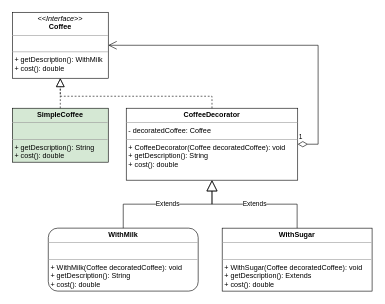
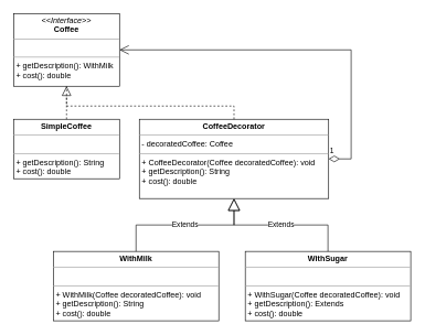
  <mxCell id="0" />
  <mxCell id="1" parent="0" />
  <mxCell id="2" value="&lt;p style=&quot;margin:0px;margin-top:4px;text-align:center;&quot;&gt;&lt;i&gt;&amp;lt;&amp;lt;Interface&amp;gt;&amp;gt;&lt;/i&gt;&lt;br&gt;&lt;b&gt;Coffee&lt;/b&gt;&lt;br&gt;&lt;/p&gt;&lt;hr size=&quot;1&quot;&gt;&lt;p style=&quot;margin:0px;margin-left:4px;&quot;&gt;&amp;nbsp;&lt;/p&gt;&lt;hr size=&quot;1&quot;&gt;&lt;p style=&quot;margin:0px;margin-left:4px;&quot;&gt;+ getDescription(): WithMilk&lt;br&gt;+ cost(): double&lt;/p&gt;" style="verticalAlign=top;align=left;overflow=fill;fontSize=12;fontFamily=Helvetica;html=1;whiteSpace=wrap;" vertex="1" parent="1"><mxGeometry x="20" y="20" width="160" height="110" as="geometry" /></mxCell>
- <mxCell id="3" value="&lt;p style=&quot;margin:0px;margin-top:4px;text-align:center;&quot;&gt;&lt;b&gt;SimpleCoffee&lt;/b&gt;&lt;br&gt;&lt;/p&gt;&lt;hr size=&quot;1&quot;&gt;&lt;p style=&quot;margin:0px;margin-left:4px;&quot;&gt;&amp;nbsp;&lt;/p&gt;&lt;hr size=&quot;1&quot;&gt;&lt;p style=&quot;margin:0px;margin-left:4px;&quot;&gt;+ getDescription(): String&lt;br style=&quot;border-color: var(--border-color);&quot;&gt;+ cost(): double&lt;br&gt;&lt;/p&gt;" style="verticalAlign=top;align=left;overflow=fill;fontSize=12;fontFamily=Helvetica;html=1;whiteSpace=wrap;fillColor=#d5e8d4;" vertex="1" parent="1"><mxGeometry x="20" y="180" width="160" height="90" as="geometry" /></mxCell>
- <mxCell id="4" value="" style="endArrow=block;dashed=1;endFill=0;endSize=12;html=1;rounded=0;exitX=0.5;exitY=0;exitDx=0;exitDy=0;entryX=0.5;entryY=1;entryDx=0;entryDy=0;" edge="1" parent="1" source="3" target="2"><mxGeometry width="160" relative="1" as="geometry"><mxPoint x="70" y="150" as="sourcePoint" /><mxPoint x="230" y="150" as="targetPoint" /></mxGeometry></mxCell>
+ <mxCell id="3" value="&lt;p style=&quot;margin:0px;margin-top:4px;text-align:center;&quot;&gt;&lt;b&gt;SimpleCoffee&lt;/b&gt;&lt;br&gt;&lt;/p&gt;&lt;hr size=&quot;1&quot;&gt;&lt;p style=&quot;margin:0px;margin-left:4px;&quot;&gt;&amp;nbsp;&lt;/p&gt;&lt;hr size=&quot;1&quot;&gt;&lt;p style=&quot;margin:0px;margin-left:4px;&quot;&gt;+ getDescription(): String&lt;br style=&quot;border-color: var(--border-color);&quot;&gt;+ cost(): double&lt;br&gt;&lt;/p&gt;" style="verticalAlign=top;align=left;overflow=fill;fontSize=12;fontFamily=Helvetica;html=1;whiteSpace=wrap;" vertex="1" parent="1"><mxGeometry x="20" y="180" width="160" height="90" as="geometry" /></mxCell>
+ <mxCell id="4" value="" style="endArrow=none;dashed=1;endFill=0;endSize=12;html=1;rounded=0;exitX=0.5;exitY=0;exitDx=0;exitDy=0;entryX=0.5;entryY=1;entryDx=0;entryDy=0;" edge="1" parent="1" source="3" target="2"><mxGeometry width="160" relative="1" as="geometry"><mxPoint x="70" y="150" as="sourcePoint" /><mxPoint x="230" y="150" as="targetPoint" /></mxGeometry></mxCell>
  <mxCell id="5" value="&lt;p style=&quot;margin:0px;margin-top:4px;text-align:center;&quot;&gt;&lt;b&gt;CoffeeDecorator&lt;/b&gt;&lt;br&gt;&lt;/p&gt;&lt;hr size=&quot;1&quot;&gt;&lt;p style=&quot;margin:0px;margin-left:4px;&quot;&gt;- decoratedCoffee: Coffee&lt;/p&gt;&lt;hr size=&quot;1&quot;&gt;&lt;p style=&quot;margin:0px;margin-left:4px;&quot;&gt;+ CoffeeDecorator(Coffee decoratedCoffee): void&lt;/p&gt;&lt;p style=&quot;margin:0px;margin-left:4px;&quot;&gt;+&amp;nbsp;getDescription(): String&lt;/p&gt;&lt;p style=&quot;margin:0px;margin-left:4px;&quot;&gt;+ cost(): double&lt;br&gt;&lt;/p&gt;" style="verticalAlign=top;align=left;overflow=fill;fontSize=12;fontFamily=Helvetica;html=1;whiteSpace=wrap;" vertex="1" parent="1"><mxGeometry x="210" y="180" width="286" height="120" as="geometry" /></mxCell>
  <mxCell id="6" value="" style="endArrow=block;dashed=1;endFill=0;endSize=12;html=1;rounded=0;exitX=0.5;exitY=0;exitDx=0;exitDy=0;entryX=0.5;entryY=1;entryDx=0;entryDy=0;" edge="1" parent="1" source="5" target="2"><mxGeometry width="160" relative="1" as="geometry"><mxPoint x="370" y="110" as="sourcePoint" /><mxPoint x="530" y="110" as="targetPoint" /><Array as="points"><mxPoint x="353" y="160" /><mxPoint x="100" y="160" /></Array></mxGeometry></mxCell>
- <mxCell id="7" value="&lt;p style=&quot;margin:0px;margin-top:4px;text-align:center;&quot;&gt;&lt;b&gt;WithMilk&lt;/b&gt;&lt;br&gt;&lt;/p&gt;&lt;hr size=&quot;1&quot;&gt;&lt;p style=&quot;margin:0px;margin-left:4px;&quot;&gt;&amp;nbsp;&lt;/p&gt;&lt;hr size=&quot;1&quot;&gt;&lt;p style=&quot;margin:0px;margin-left:4px;&quot;&gt;+ WithMilk(Coffee decoratedCoffee): void&lt;/p&gt;&lt;p style=&quot;border-color: var(--border-color); margin: 0px 0px 0px 4px;&quot;&gt;+&amp;nbsp;getDescription(): String&lt;/p&gt;&lt;p style=&quot;border-color: var(--border-color); margin: 0px 0px 0px 4px;&quot;&gt;+ cost(): double&lt;/p&gt;" style="verticalAlign=top;align=left;overflow=fill;fontSize=12;fontFamily=Helvetica;html=1;whiteSpace=wrap;rounded=1;" vertex="1" parent="1"><mxGeometry x="80" y="380" width="250" height="105" as="geometry" /></mxCell>
+ <mxCell id="7" value="&lt;p style=&quot;margin:0px;margin-top:4px;text-align:center;&quot;&gt;&lt;b&gt;WithMilk&lt;/b&gt;&lt;br&gt;&lt;/p&gt;&lt;hr size=&quot;1&quot;&gt;&lt;p style=&quot;margin:0px;margin-left:4px;&quot;&gt;&amp;nbsp;&lt;/p&gt;&lt;hr size=&quot;1&quot;&gt;&lt;p style=&quot;margin:0px;margin-left:4px;&quot;&gt;+ WithMilk(Coffee decoratedCoffee): void&lt;/p&gt;&lt;p style=&quot;border-color: var(--border-color); margin: 0px 0px 0px 4px;&quot;&gt;+&amp;nbsp;getDescription(): String&lt;/p&gt;&lt;p style=&quot;border-color: var(--border-color); margin: 0px 0px 0px 4px;&quot;&gt;+ cost(): double&lt;/p&gt;" style="verticalAlign=top;align=left;overflow=fill;fontSize=12;fontFamily=Helvetica;html=1;whiteSpace=wrap;" vertex="1" parent="1"><mxGeometry x="80" y="380" width="250" height="105" as="geometry" /></mxCell>
  <mxCell id="8" value="&lt;p style=&quot;margin:0px;margin-top:4px;text-align:center;&quot;&gt;&lt;b&gt;WithSugar&lt;/b&gt;&lt;br&gt;&lt;/p&gt;&lt;hr size=&quot;1&quot;&gt;&lt;p style=&quot;margin:0px;margin-left:4px;&quot;&gt;&amp;nbsp;&lt;/p&gt;&lt;hr size=&quot;1&quot;&gt;&lt;p style=&quot;margin:0px;margin-left:4px;&quot;&gt;+ WithSugar(Coffee decoratedCoffee): void&lt;/p&gt;&lt;p style=&quot;border-color: var(--border-color); margin: 0px 0px 0px 4px;&quot;&gt;+&amp;nbsp;getDescription(): Extends&lt;/p&gt;&lt;p style=&quot;border-color: var(--border-color); margin: 0px 0px 0px 4px;&quot;&gt;+ cost(): double&lt;/p&gt;" style="verticalAlign=top;align=left;overflow=fill;fontSize=12;fontFamily=Helvetica;html=1;whiteSpace=wrap;" vertex="1" parent="1"><mxGeometry x="370" y="380" width="250" height="105" as="geometry" /></mxCell>
  <mxCell id="9" value="Extends" style="endArrow=block;endSize=16;endFill=0;html=1;rounded=0;exitX=0.5;exitY=0;exitDx=0;exitDy=0;entryX=0.5;entryY=1;entryDx=0;entryDy=0;" edge="1" parent="1" source="7" target="5"><mxGeometry width="160" relative="1" as="geometry"><mxPoint x="210" y="350" as="sourcePoint" /><mxPoint x="370" y="350" as="targetPoint" /><Array as="points"><mxPoint x="205" y="340" /><mxPoint x="353" y="340" /></Array></mxGeometry></mxCell>
  <mxCell id="10" value="Extends" style="endArrow=block;endSize=16;endFill=0;html=1;rounded=0;exitX=0.5;exitY=0;exitDx=0;exitDy=0;entryX=0.5;entryY=1;entryDx=0;entryDy=0;" edge="1" parent="1" source="8" target="5"><mxGeometry width="160" relative="1" as="geometry"><mxPoint x="421" y="360" as="sourcePoint" /><mxPoint x="569" y="280" as="targetPoint" /><Array as="points"><mxPoint x="495" y="340" /><mxPoint x="353" y="340" /></Array></mxGeometry></mxCell>
  <mxCell id="11" value="1" style="endArrow=open;html=1;endSize=12;startArrow=diamondThin;startSize=14;startFill=0;edgeStyle=orthogonalEdgeStyle;align=left;verticalAlign=bottom;rounded=0;exitX=1;exitY=0.5;exitDx=0;exitDy=0;entryX=1;entryY=0.5;entryDx=0;entryDy=0;" edge="1" parent="1" source="5" target="2"><mxGeometry x="-1" y="3" relative="1" as="geometry"><mxPoint x="450" y="70" as="sourcePoint" /><mxPoint x="570" y="10" as="targetPoint" /><Array as="points"><mxPoint x="530" y="240" /><mxPoint x="530" y="75" /></Array></mxGeometry></mxCell>
